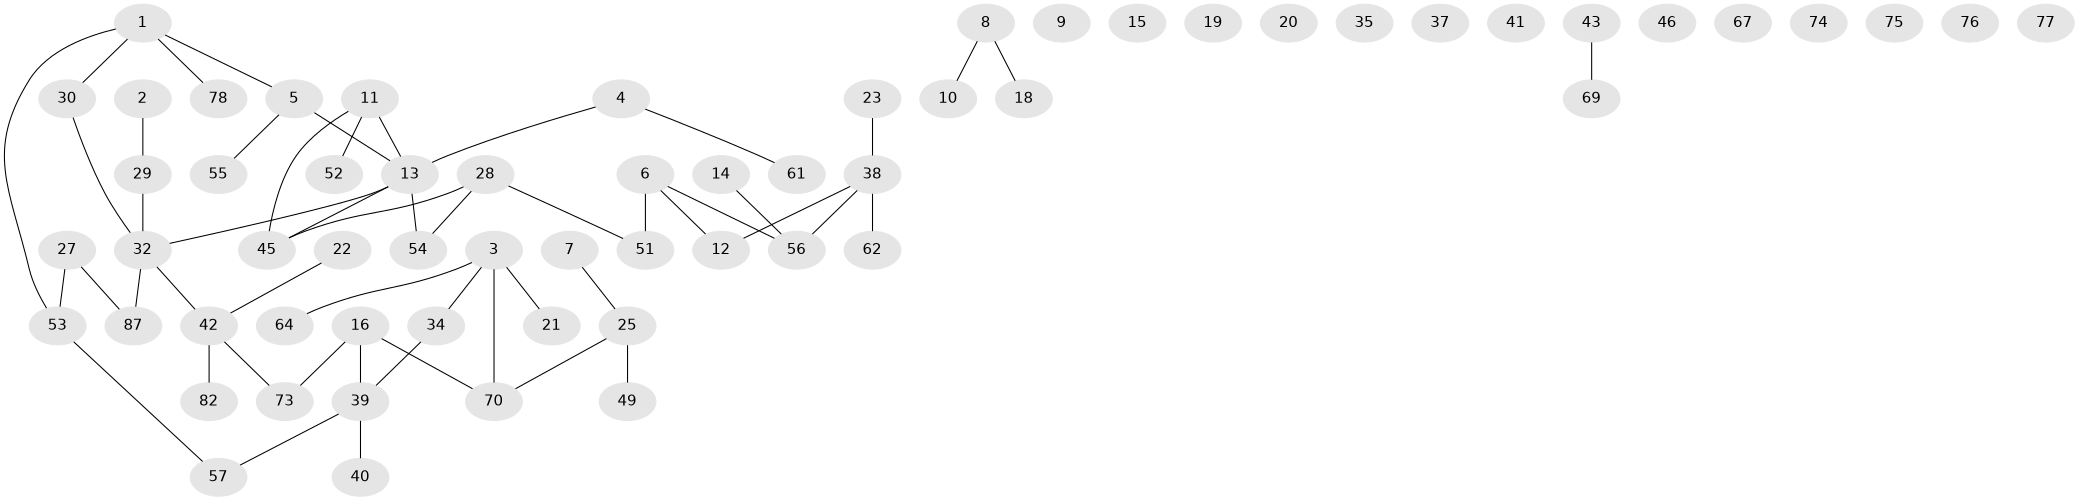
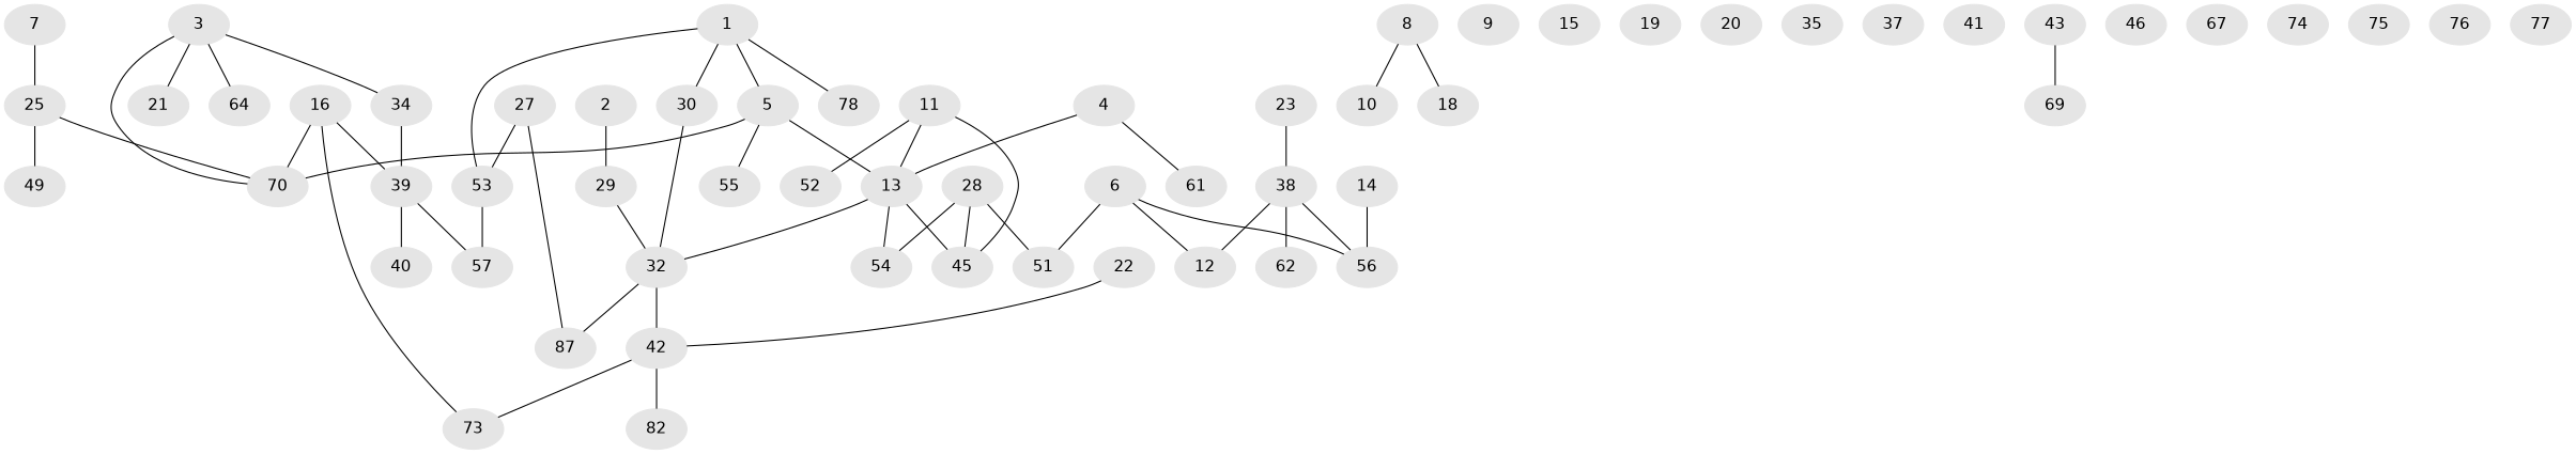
  graph {
    fontname="DejaVu Sans"
    node [color=gray90 fontname="DejaVu Sans" style=filled]
    edge [fontname="DejaVu Sans"]
    1 [super="+26"]
    5 [super="+17"]
    30
    53 [super="+71"]
    78
    70 [super="+83"]
    13 [super="+60"]
    55
    32 [super="+72"]
    57
    2 [super="+80"]
    29 [super="+36"]
    3 [super="+24"]
    21
    34
    n16 [label=64]
    39 [super="+64"]
    4 [super="+47"]
    61
    45 [super="+58"]
    54
    6 [super="+48"]
    12
    51
    56 [super="+86"]
    25 [super="+68"]
    49
    7
    8
    10
    18 [super="+65"]
    9
    11 [super="+31"]
    52
    42 [super="+84"]
    87
    14
    15 [super="+85"]
    16 [super="+59"]
    73
    40
    19
    20
    82 [super="+88"]
    22
    23 [super="+63"]
    38 [super="+50"]
    62
    27 [super="+33"]
    28 [super="+79"]
    35
    37
    41
    43 [super="+66"]
    69 [super="+81"]
    46
    67
    74
    75
    76
    77
    1 -- 5
    1 -- 30
    1 -- 53
    1 -- 78
+   5 -- 70 [weight=2]
    5 -- 13
    5 -- 55
    30 -- 32
    53 -- 57
    13 -- 32
    13 -- 45
    13 -- 54
    32 -- 42
    32 -- 87
    2 -- 29
    29 -- 32
    3 -- 70
    3 -- 21
    3 -- 34
    3 -- n16
    34 -- 39
    39 -- 57
    39 -- 40
    4 -- 13
    4 -- 61
    6 -- 12
    6 -- 51
    6 -- 56
    25 -- 70
    25 -- 49
    7 -- 25
    8 -- 10
    8 -- 18
    11 -- 13
    11 -- 45
    11 -- 52
    42 -- 73
    42 -- 82
    14 -- 56
    16 -- 70
    16 -- 39
    16 -- 73
    22 -- 42
    23 -- 38
    38 -- 12
    38 -- 56
    38 -- 62
    27 -- 53
    27 -- 87
    28 -- 45
    28 -- 54
    28 -- 51
    43 -- 69
  }
